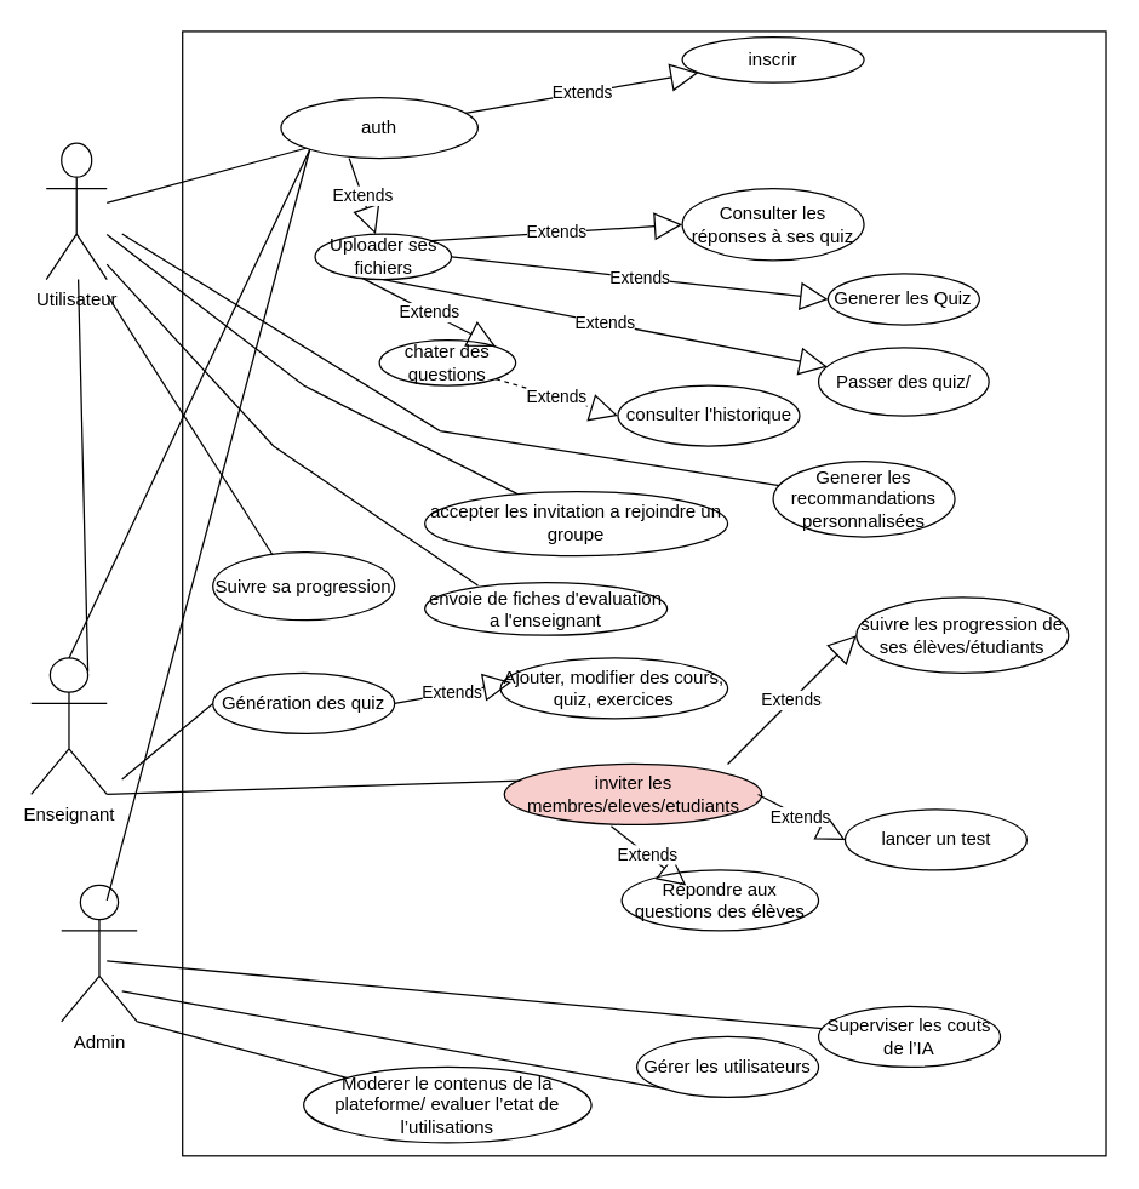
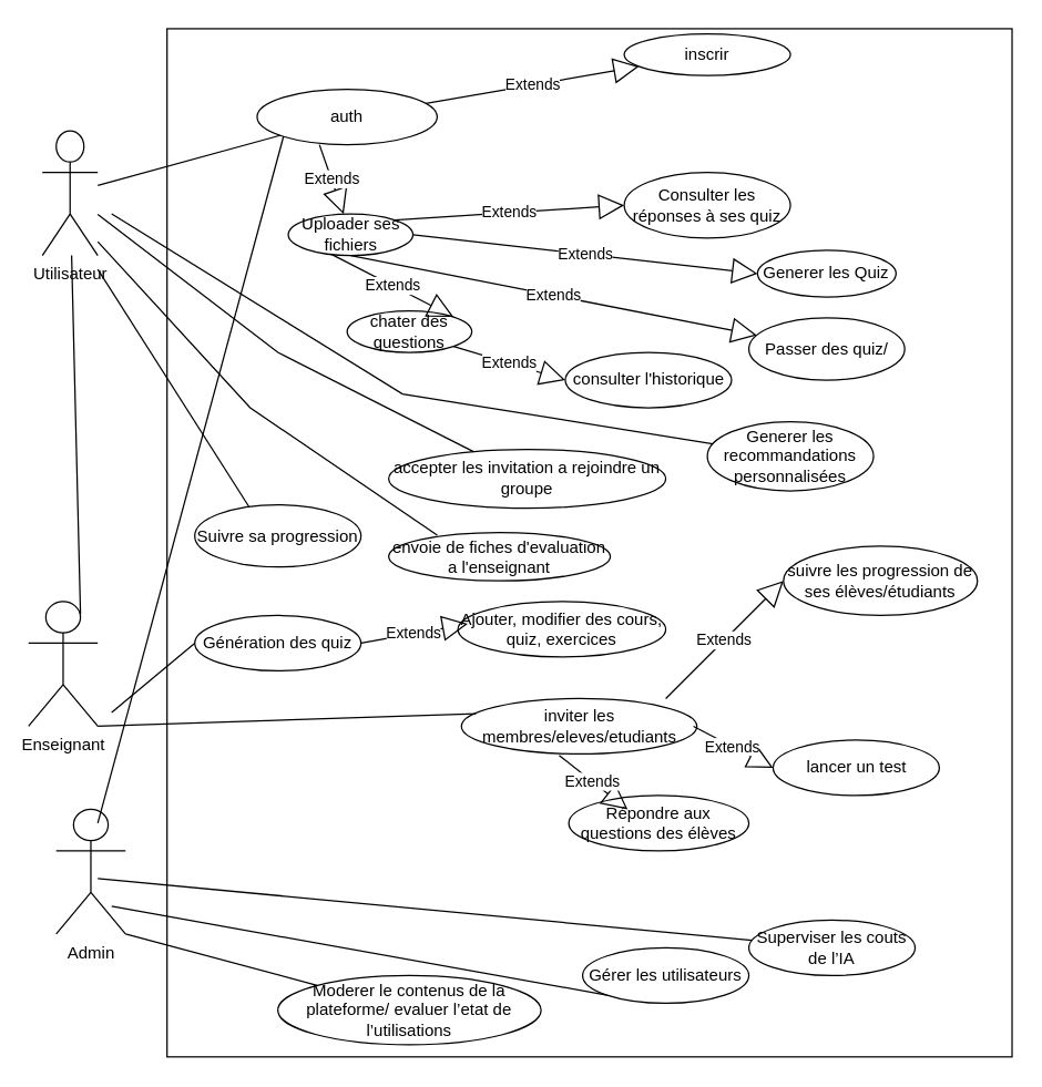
  <mxCell id="0" />
  <mxCell id="1" parent="0" />
  <mxCell id="2" value="" style="rounded=0;whiteSpace=wrap;html=1;" vertex="1" parent="1"><mxGeometry x="120" y="20.25" width="610" height="742.5" as="geometry" /></mxCell>
  <mxCell id="3" value="Utilisateur" style="shape=umlActor;verticalLabelPosition=bottom;verticalAlign=top;html=1;outlineConnect=0;" vertex="1" parent="1"><mxGeometry x="30" y="94" width="40" height="90" as="geometry" /></mxCell>
  <mxCell id="4" value="Enseignant" style="shape=umlActor;verticalLabelPosition=bottom;verticalAlign=top;html=1;outlineConnect=0;" vertex="1" parent="1"><mxGeometry x="20" y="434" width="50" height="90" as="geometry" /></mxCell>
  <mxCell id="5" value="Admin" style="shape=umlActor;verticalLabelPosition=bottom;verticalAlign=top;html=1;outlineConnect=0;" vertex="1" parent="1"><mxGeometry x="40" y="584" width="50" height="90" as="geometry" /></mxCell>
  <mxCell id="6" value="auth" style="ellipse;whiteSpace=wrap;html=1;" vertex="1" parent="1"><mxGeometry x="185" y="64" width="130" height="40" as="geometry" /></mxCell>
  <mxCell id="7" value=" Uploader ses fichiers " style="ellipse;whiteSpace=wrap;html=1;" vertex="1" parent="1"><mxGeometry x="207.5" y="154" width="90" height="30" as="geometry" /></mxCell>
  <mxCell id="8" value="Generer les Quiz" style="ellipse;whiteSpace=wrap;html=1;" vertex="1" parent="1"><mxGeometry x="546.25" y="180.25" width="100" height="33.75" as="geometry" /></mxCell>
  <mxCell id="9" value="envoie de fiches d'evaluation a l'enseignant" style="ellipse;whiteSpace=wrap;html=1;" vertex="1" parent="1"><mxGeometry x="280" y="384" width="160" height="35" as="geometry" /></mxCell>
  <mxCell id="10" value="inscrir" style="ellipse;whiteSpace=wrap;html=1;" vertex="1" parent="1"><mxGeometry x="450" y="24" width="120" height="30" as="geometry" /></mxCell>
  <mxCell id="11" value="chater des questions " style="ellipse;whiteSpace=wrap;html=1;" vertex="1" parent="1"><mxGeometry x="250" y="224" width="90" height="30" as="geometry" /></mxCell>
  <mxCell id="12" value="Passer des quiz/" style="ellipse;whiteSpace=wrap;html=1;" vertex="1" parent="1"><mxGeometry x="540" y="229" width="112.5" height="45" as="geometry" /></mxCell>
  <mxCell id="13" value="Consulter les réponses à ses quiz" style="ellipse;whiteSpace=wrap;html=1;" vertex="1" parent="1"><mxGeometry x="450" y="124" width="120" height="47.5" as="geometry" /></mxCell>
  <mxCell id="14" value=" Suivre sa progression" style="ellipse;whiteSpace=wrap;html=1;" vertex="1" parent="1"><mxGeometry x="140" y="364" width="120" height="45" as="geometry" /></mxCell>
  <mxCell id="15" value="Generer les recommandations personnalisées" style="ellipse;whiteSpace=wrap;html=1;" vertex="1" parent="1"><mxGeometry x="510" y="304" width="120" height="50" as="geometry" /></mxCell>
  <mxCell id="16" value="accepter les invitation a rejoindre un groupe" style="ellipse;whiteSpace=wrap;html=1;" vertex="1" parent="1"><mxGeometry x="280" y="324" width="200" height="42.5" as="geometry" /></mxCell>
  <mxCell id="17" value="Génération des quiz" style="ellipse;whiteSpace=wrap;html=1;" vertex="1" parent="1"><mxGeometry x="140" y="444" width="120" height="40" as="geometry" /></mxCell>
  <mxCell id="18" value="Ajouter, modifier des cours, quiz, exercices" style="ellipse;whiteSpace=wrap;html=1;" vertex="1" parent="1"><mxGeometry x="330" y="434" width="150" height="40" as="geometry" /></mxCell>
  <mxCell id="19" value="suivre les progression de ses élèves/étudiants" style="ellipse;whiteSpace=wrap;html=1;" vertex="1" parent="1"><mxGeometry x="565" y="394" width="140" height="50" as="geometry" /></mxCell>
  <mxCell id="20" value="Répondre aux questions des élèves" style="ellipse;whiteSpace=wrap;html=1;" vertex="1" parent="1"><mxGeometry x="410" y="574" width="130" height="40" as="geometry" /></mxCell>
  <mxCell id="21" value="Moderer le contenus de la plateforme/ evaluer l’etat de l’utilisations" style="ellipse;whiteSpace=wrap;html=1;" vertex="1" parent="1"><mxGeometry x="200" y="704" width="190" height="50" as="geometry" /></mxCell>
- <mxCell id="22" value="inviter les membres/eleves/etudiants" style="ellipse;whiteSpace=wrap;html=1;fillColor=#f8cecc;" vertex="1" parent="1"><mxGeometry x="332.5" y="504" width="170" height="40" as="geometry" /></mxCell>
+ <mxCell id="22" value="inviter les membres/eleves/etudiants" style="ellipse;whiteSpace=wrap;html=1;" vertex="1" parent="1"><mxGeometry x="332.5" y="504" width="170" height="40" as="geometry" /></mxCell>
  <mxCell id="23" value="Superviser les couts de l’IA" style="ellipse;whiteSpace=wrap;html=1;" vertex="1" parent="1"><mxGeometry x="540" y="664" width="120" height="40" as="geometry" /></mxCell>
  <mxCell id="24" value=" Gérer les utilisateurs" style="ellipse;whiteSpace=wrap;html=1;" vertex="1" parent="1"><mxGeometry x="420" y="684" width="120" height="40" as="geometry" /></mxCell>
  <mxCell id="25" value="lancer un test" style="ellipse;whiteSpace=wrap;html=1;" vertex="1" parent="1"><mxGeometry x="557.5" y="534" width="120" height="40" as="geometry" /></mxCell>
  <mxCell id="26" value="" style="endArrow=none;html=1;rounded=0;" edge="1" parent="1" source="3" target="6"><mxGeometry width="50" height="50" relative="1" as="geometry"><mxPoint x="300" y="294" as="sourcePoint" /><mxPoint x="350" y="244" as="targetPoint" /><Array as="points" /></mxGeometry></mxCell>
  <mxCell id="27" value="Extends" style="endArrow=block;endSize=16;endFill=0;html=1;rounded=0;" edge="1" parent="1" source="6" target="10"><mxGeometry width="160" relative="1" as="geometry"><mxPoint x="280" y="78.5" as="sourcePoint" /><mxPoint x="440" y="78.5" as="targetPoint" /></mxGeometry></mxCell>
  <mxCell id="28" value="" style="endArrow=none;html=1;rounded=0;entryX=0;entryY=1;entryDx=0;entryDy=0;" edge="1" parent="1" target="24"><mxGeometry width="50" height="50" relative="1" as="geometry"><mxPoint x="80" y="654" as="sourcePoint" /><mxPoint x="130" y="604" as="targetPoint" /></mxGeometry></mxCell>
  <mxCell id="29" value="" style="endArrow=none;html=1;rounded=0;exitX=1;exitY=1;exitDx=0;exitDy=0;exitPerimeter=0;" edge="1" parent="1" source="5" target="21"><mxGeometry width="50" height="50" relative="1" as="geometry"><mxPoint x="60" y="654" as="sourcePoint" /><mxPoint x="110" y="604" as="targetPoint" /><Array as="points" /></mxGeometry></mxCell>
  <mxCell id="30" value="" style="endArrow=none;html=1;rounded=0;" edge="1" parent="1" target="23"><mxGeometry width="50" height="50" relative="1" as="geometry"><mxPoint x="70" y="634" as="sourcePoint" /><mxPoint x="120" y="584" as="targetPoint" /></mxGeometry></mxCell>
  <mxCell id="31" value="Extends" style="endArrow=block;endSize=16;endFill=0;html=1;rounded=0;entryX=1;entryY=0;entryDx=0;entryDy=0;exitX=0.344;exitY=0.967;exitDx=0;exitDy=0;exitPerimeter=0;" edge="1" parent="1" source="7" target="11"><mxGeometry width="160" relative="1" as="geometry"><mxPoint x="310" y="214" as="sourcePoint" /><mxPoint x="470" y="214" as="targetPoint" /></mxGeometry></mxCell>
  <mxCell id="32" value="Extends" style="endArrow=block;endSize=16;endFill=0;html=1;rounded=0;exitX=0.5;exitY=1;exitDx=0;exitDy=0;" edge="1" parent="1" source="7" target="12"><mxGeometry width="160" relative="1" as="geometry"><mxPoint x="360" y="204" as="sourcePoint" /><mxPoint x="520" y="204" as="targetPoint" /></mxGeometry></mxCell>
  <mxCell id="33" value="" style="endArrow=none;html=1;rounded=0;entryX=0;entryY=1;entryDx=0;entryDy=0;" edge="1" parent="1" target="6"><mxGeometry width="50" height="50" relative="1" as="geometry"><mxPoint x="70" y="594" as="sourcePoint" /><mxPoint x="202.56" y="218" as="targetPoint" /></mxGeometry></mxCell>
  <mxCell id="34" value="consulter l'historique" style="ellipse;whiteSpace=wrap;html=1;" vertex="1" parent="1"><mxGeometry x="407.5" y="254" width="120" height="40" as="geometry" /></mxCell>
- <mxCell id="35" value="Extends" style="endArrow=block;endSize=16;endFill=0;html=1;rounded=0;entryX=0;entryY=0.5;entryDx=0;entryDy=0;exitX=1;exitY=1;exitDx=0;exitDy=0;dashed=1;" edge="1" parent="1" source="11" target="34"><mxGeometry width="160" relative="1" as="geometry"><mxPoint x="310" y="269" as="sourcePoint" /><mxPoint x="380" y="244" as="targetPoint" /></mxGeometry></mxCell>
- <mxCell id="36" value="" style="endArrow=none;html=1;rounded=0;entryX=0;entryY=1;entryDx=0;entryDy=0;exitX=0.5;exitY=0;exitDx=0;exitDy=0;exitPerimeter=0;" edge="1" parent="1" source="4" target="6"><mxGeometry width="50" height="50" relative="1" as="geometry"><mxPoint x="40" y="344" as="sourcePoint" /><mxPoint x="90" y="294" as="targetPoint" /></mxGeometry></mxCell>
+ <mxCell id="35" value="Extends" style="endArrow=block;endSize=16;endFill=0;html=1;rounded=0;entryX=0;entryY=0.5;entryDx=0;entryDy=0;exitX=1;exitY=1;exitDx=0;exitDy=0;" edge="1" parent="1" source="11" target="34"><mxGeometry width="160" relative="1" as="geometry"><mxPoint x="310" y="269" as="sourcePoint" /><mxPoint x="380" y="244" as="targetPoint" /></mxGeometry></mxCell>
  <mxCell id="37" value="Extends" style="endArrow=block;endSize=16;endFill=0;html=1;rounded=0;entryX=0;entryY=0.5;entryDx=0;entryDy=0;exitX=1;exitY=0.5;exitDx=0;exitDy=0;" edge="1" parent="1" source="7" target="8"><mxGeometry width="160" relative="1" as="geometry"><mxPoint x="420" y="174" as="sourcePoint" /><mxPoint x="500" y="164" as="targetPoint" /></mxGeometry></mxCell>
  <mxCell id="38" value="" style="endArrow=none;html=1;rounded=0;entryX=0.219;entryY=0.057;entryDx=0;entryDy=0;entryPerimeter=0;" edge="1" parent="1" target="9"><mxGeometry width="50" height="50" relative="1" as="geometry"><mxPoint x="70" y="174" as="sourcePoint" /><mxPoint x="120" y="124" as="targetPoint" /><Array as="points"><mxPoint x="180" y="294" /></Array></mxGeometry></mxCell>
  <mxCell id="39" value="" style="endArrow=none;html=1;rounded=0;entryX=0.329;entryY=0.044;entryDx=0;entryDy=0;entryPerimeter=0;" edge="1" parent="1" target="14"><mxGeometry width="50" height="50" relative="1" as="geometry"><mxPoint x="70" y="194" as="sourcePoint" /><mxPoint x="120" y="144" as="targetPoint" /></mxGeometry></mxCell>
  <mxCell id="40" value="" style="endArrow=none;html=1;rounded=0;" edge="1" parent="1" source="3" target="16"><mxGeometry width="50" height="50" relative="1" as="geometry"><mxPoint x="80" y="204" as="sourcePoint" /><mxPoint x="130" y="154" as="targetPoint" /><Array as="points"><mxPoint x="200" y="254" /></Array></mxGeometry></mxCell>
  <mxCell id="41" value="Extends" style="endArrow=block;endSize=16;endFill=0;html=1;rounded=0;entryX=0;entryY=0.5;entryDx=0;entryDy=0;" edge="1" parent="1" target="19"><mxGeometry width="160" relative="1" as="geometry"><mxPoint x="480" y="504" as="sourcePoint" /><mxPoint x="640" y="504" as="targetPoint" /></mxGeometry></mxCell>
  <mxCell id="42" value="Extends" style="endArrow=block;endSize=16;endFill=0;html=1;rounded=0;entryX=0;entryY=0.5;entryDx=0;entryDy=0;" edge="1" parent="1" target="25"><mxGeometry width="160" relative="1" as="geometry"><mxPoint x="500" y="524" as="sourcePoint" /><mxPoint x="660" y="524" as="targetPoint" /></mxGeometry></mxCell>
  <mxCell id="43" value="Extends" style="endArrow=block;endSize=16;endFill=0;html=1;rounded=0;entryX=0.327;entryY=0.25;entryDx=0;entryDy=0;entryPerimeter=0;exitX=0.415;exitY=1.025;exitDx=0;exitDy=0;exitPerimeter=0;" edge="1" parent="1" source="22" target="20"><mxGeometry width="160" relative="1" as="geometry"><mxPoint x="330" y="524" as="sourcePoint" /><mxPoint x="490" y="524" as="targetPoint" /></mxGeometry></mxCell>
  <mxCell id="44" value="" style="endArrow=none;html=1;rounded=0;exitX=0.75;exitY=0.1;exitDx=0;exitDy=0;exitPerimeter=0;" edge="1" parent="1" source="4" target="3"><mxGeometry width="50" height="50" relative="1" as="geometry"><mxPoint x="70" y="404" as="sourcePoint" /><mxPoint x="360" y="214" as="targetPoint" /></mxGeometry></mxCell>
  <mxCell id="45" value="" style="endArrow=none;html=1;rounded=0;entryX=0.062;entryY=0.275;entryDx=0;entryDy=0;entryPerimeter=0;exitX=1;exitY=1;exitDx=0;exitDy=0;exitPerimeter=0;" edge="1" parent="1" source="4" target="22"><mxGeometry width="50" height="50" relative="1" as="geometry"><mxPoint x="80" y="474" as="sourcePoint" /><mxPoint x="130" y="424" as="targetPoint" /></mxGeometry></mxCell>
  <mxCell id="46" value="Extends" style="endArrow=block;endSize=16;endFill=0;html=1;rounded=0;exitX=1;exitY=0;exitDx=0;exitDy=0;entryX=0;entryY=0.5;entryDx=0;entryDy=0;" edge="1" parent="1" source="7" target="13"><mxGeometry width="160" relative="1" as="geometry"><mxPoint x="632.653" y="34" as="sourcePoint" /><mxPoint x="590" y="144" as="targetPoint" /></mxGeometry></mxCell>
  <mxCell id="47" value="Extends" style="endArrow=block;endSize=16;endFill=0;html=1;rounded=0;" edge="1" parent="1" target="7"><mxGeometry width="160" relative="1" as="geometry"><mxPoint x="230" y="104" as="sourcePoint" /><mxPoint x="390" y="104" as="targetPoint" /></mxGeometry></mxCell>
  <mxCell id="48" value="" style="endArrow=none;html=1;rounded=0;" edge="1" parent="1" target="15"><mxGeometry width="50" height="50" relative="1" as="geometry"><mxPoint x="80" y="154" as="sourcePoint" /><mxPoint x="130" y="104" as="targetPoint" /><Array as="points"><mxPoint x="290" y="284" /></Array></mxGeometry></mxCell>
  <mxCell id="49" value="" style="endArrow=none;html=1;rounded=0;entryX=0;entryY=0.5;entryDx=0;entryDy=0;" edge="1" parent="1" target="17"><mxGeometry width="50" height="50" relative="1" as="geometry"><mxPoint x="80" y="514" as="sourcePoint" /><mxPoint x="130" y="444" as="targetPoint" /></mxGeometry></mxCell>
  <mxCell id="50" value="Extends" style="endArrow=block;endSize=16;endFill=0;html=1;rounded=0;entryX=0.047;entryY=0.4;entryDx=0;entryDy=0;entryPerimeter=0;" edge="1" parent="1" target="18"><mxGeometry width="160" relative="1" as="geometry"><mxPoint x="260" y="464" as="sourcePoint" /><mxPoint x="420" y="464" as="targetPoint" /></mxGeometry></mxCell>
